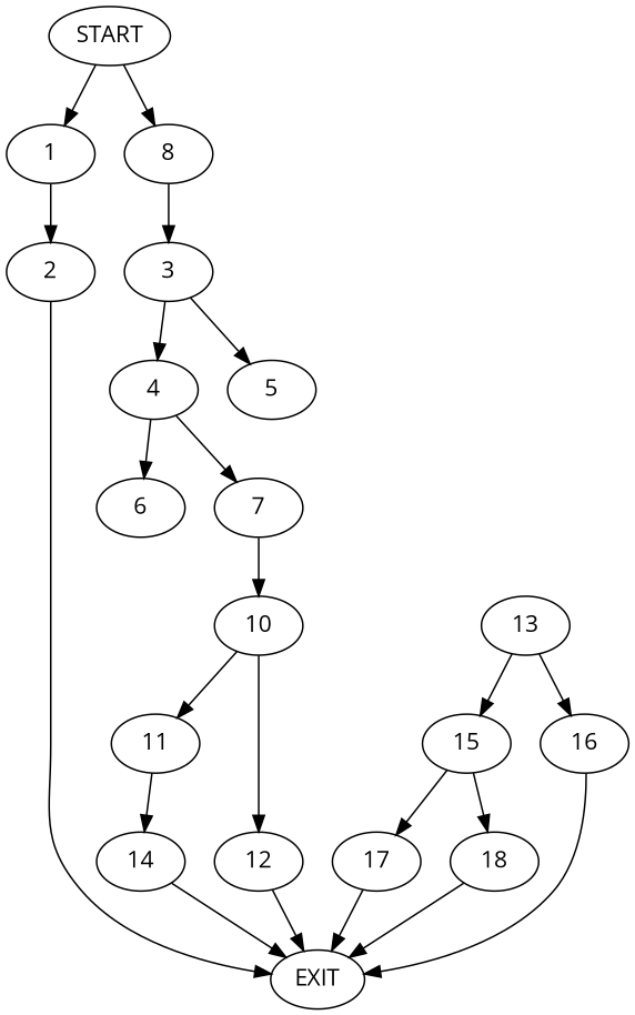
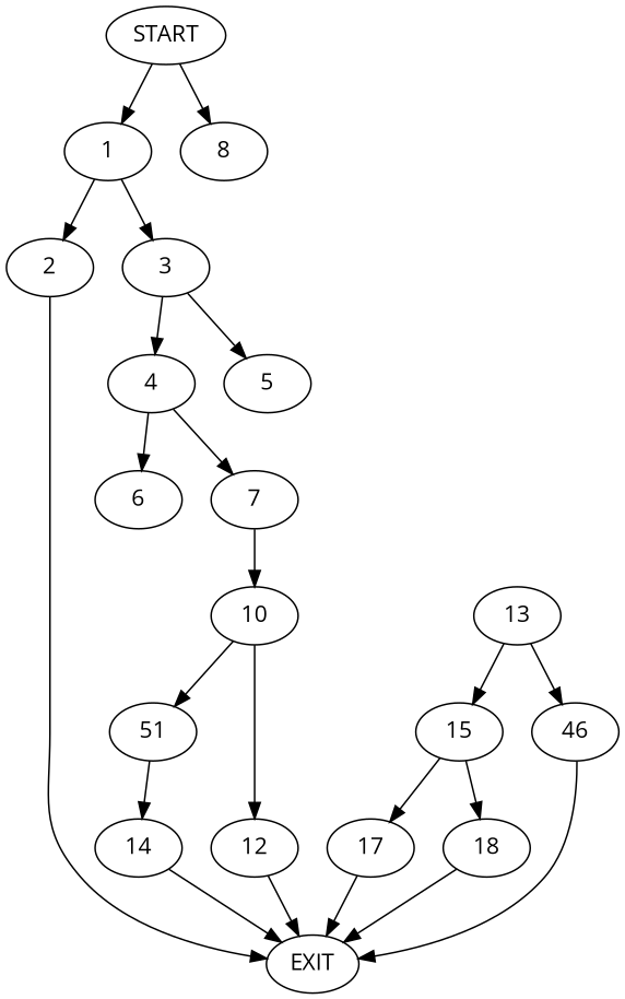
  digraph {
    fontname="Open Sans"
    node [fontname="Open Sans"]
    edge [fontname="Open Sans"]
    n1 [label=START]
    1
    8
    2
    3
    n6 [label=EXIT]
    4
    5
    6
    7
    10
-   11
+   11 [label=51]
    12
    14
    13
    15
-   16
+   16 [label=46]
    17
    18
    n1 -> 1
    n1 -> 8
    1 -> 2
-   8 -> 3
+   1 -> 3
    2 -> n6
    3 -> 4
    3 -> 5
    4 -> 6
    4 -> 7
    7 -> 10
    10 -> 11
    10 -> 12
    11 -> 14
    12 -> n6
    14 -> n6
    13 -> 15
    13 -> 16
    15 -> 17
    15 -> 18
    16 -> n6
    17 -> n6
    18 -> n6
  }
